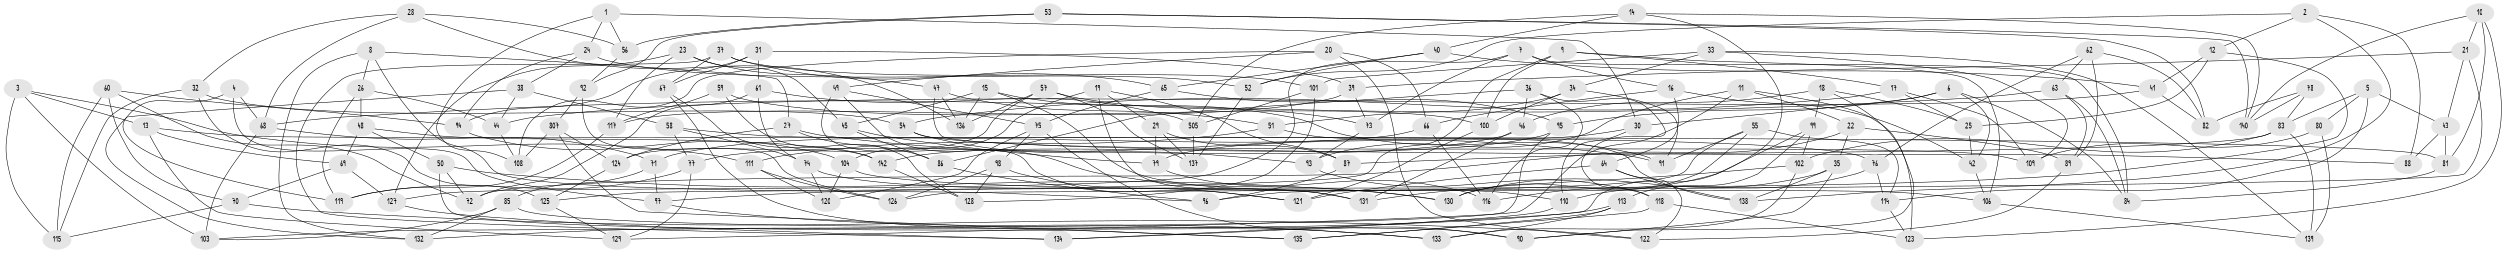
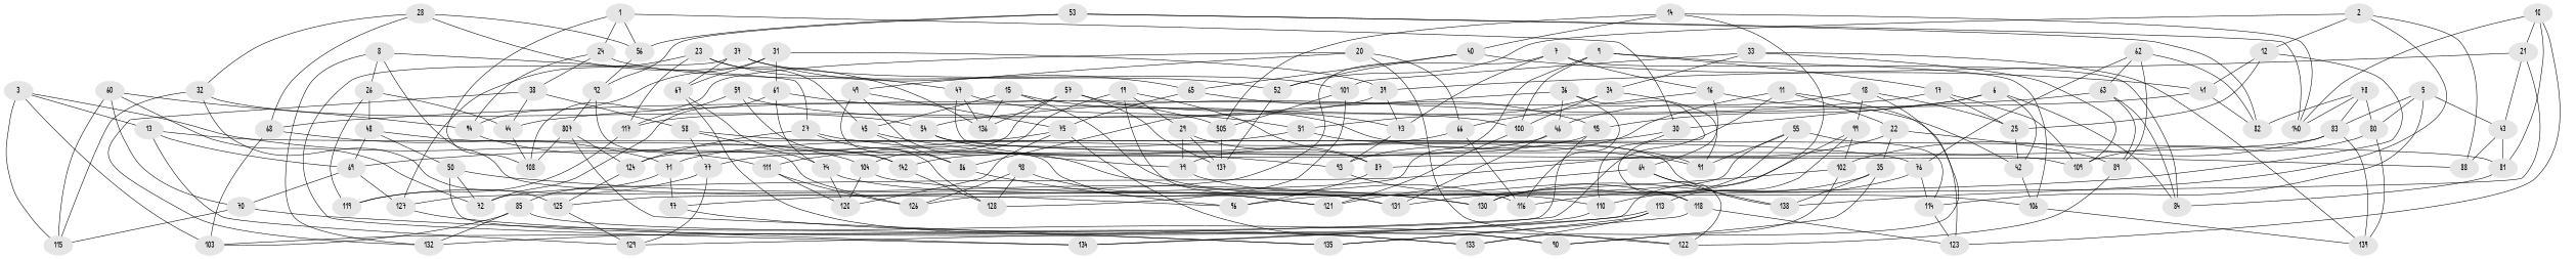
  graph {
    fontname="Patrick Hand"
    node [color=gray90 fontname="Patrick Hand" style=filled]
    edge [fontname="Patrick Hand"]
    1
    24
    30
    56
    108
    52
    38
    94
    110
    79
    92
    2
    12
    88
    138
    97
    25
    41
    137
    3
    13
    103
    111
    115
    81
    129
    69
    120
    126
-   4
    68
    119
    71
    133
    5
    43
    80
    83
    114
    109
    139
    87
    102
    123
    6
    42
    84
    95
    106
    n50 [label=142]
    7
    16
    73
    127
    64
    66
    93
    134
    8
    26
    27
    96
    132
    44
    48
    91
    86
    124
    9
    17
    100
    125
    54
    121
    10
    21
    140
    39
    11
    22
    35
    72
    89
    118
    82
    70
    14
    40
    n89 [label=505]
    65
    15
    45
    136
    122
    116
    18
    46
    90
    99
    131
    77
    113
    19
    29
    104
    20
    49
    130
    75
    117
    23
    47
    51
    58
    50
    28
    32
    31
    61
    67
    74
    33
    34
    101
    128
    36
    135
    37
    76
    98
    53
    n132 [label=807]
    55
    57
    59
    85
    60
    62
    63
    78
    1 -- 24
    1 -- 30
    1 -- 56
    1 -- 108
    24 -- 52
    24 -- 38
    24 -- 94
    30 -- 110
    30 -- 79
    56 -- 92
    52 -- 137
    38 -- 132
    38 -- 44
    38 -- 58
    94 -- 104
    110 -- 134
    79 -- 116
    92 -- 126
    92 -- n132
    2 -- 52
    2 -- 12
    2 -- 88
    2 -- 138
    12 -- 97
    12 -- 25
    12 -- 41
    97 -- 133
    25 -- 42
    41 -- 44
    41 -- 82
    3 -- 13
    3 -- 103
    3 -- 111
    3 -- 115
    13 -- 81
    13 -- 129
    13 -- 69
    111 -- 120
    111 -- 126
    81 -- 84
    69 -- 127
    69 -- 70
-   4 -- 97
-   4 -- 68
-   4 -- 119
    68 -- 103
    68 -- 71
    71 -- 97
    71 -- 85
    5 -- 43
    5 -- 80
    5 -- 83
    5 -- 114
    43 -- 88
    43 -- 81
    80 -- 109
    80 -- 139
    83 -- 139
    83 -- 87
    83 -- 102
    114 -- 123
    87 -- 96
    102 -- 133
    102 -- 131
    6 -- 30
    6 -- 42
    6 -- 84
    6 -- 95
    42 -- 106
    95 -- 103
    95 -- n50
    106 -- 139
    n50 -- 128
    7 -- 84
    7 -- 16
    7 -- 73
    7 -- 127
    16 -- 42
    16 -- 64
    16 -- 66
    73 -- 93
    127 -- 134
    64 -- 138
    64 -- 121
    64 -- 122
    66 -- 71
    66 -- 116
    93 -- 118
    8 -- 26
    8 -- 27
    8 -- 96
    8 -- 132
    26 -- 119
    26 -- 44
    26 -- 48
    27 -- 91
    27 -- 86
    27 -- 124
    44 -- 108
    48 -- 69
    48 -- n50
    48 -- 50
    86 -- 96
    124 -- 125
    9 -- 106
    9 -- 17
    9 -- 100
    9 -- 125
    17 -- 25
    17 -- 109
    17 -- 54
    100 -- 121
    125 -- 129
    54 -- 109
    54 -- 93
    10 -- 81
    10 -- 123
    10 -- 21
    10 -- 140
    21 -- 126
    21 -- 43
    21 -- 39
    39 -- 73
    39 -- 117
    11 -- 129
    11 -- 123
    11 -- 93
    11 -- 22
    22 -- 35
    22 -- 72
    22 -- 89
    35 -- 138
    35 -- 90
    35 -- 130
    89 -- 122
    118 -- 123
    118 -- 135
    70 -- 115
    70 -- 122
    14 -- 134
    14 -- 140
    14 -- 40
    14 -- n89
    40 -- 52
    40 -- 41
    40 -- 65
    n89 -- 137
    65 -- 95
    65 -- 75
    15 -- 110
    15 -- 91
    15 -- 45
    15 -- 136
    45 -- 79
    45 -- 86
    18 -- 25
    18 -- 46
    18 -- 90
    18 -- 99
    46 -- 131
    46 -- 77
    99 -- 102
    99 -- 116
    99 -- 113
    77 -- 129
    77 -- 119
    113 -- 133
    113 -- 132
    113 -- 135
    19 -- 87
    19 -- 131
    19 -- 29
    19 -- 104
    29 -- 79
    29 -- 137
    29 -- 87
    104 -- 120
    104 -- 106
    20 -- 108
    20 -- 66
    20 -- 122
    20 -- 49
    49 -- 121
    49 -- 130
    49 -- 75
    75 -- 120
    75 -- 90
-   75 -- 98
+   75 -- 69
    117 -- 119
    23 -- 127
    23 -- 45
    23 -- 117
    23 -- 47
    47 -- 88
    47 -- 136
    47 -- 51
    51 -- 138
    51 -- 111
    58 -- 77
    58 -- 74
    58 -- 76
    50 -- 72
    50 -- 130
    50 -- 135
    28 -- 56
    28 -- 68
    28 -- 136
    28 -- 32
    32 -- 115
    32 -- 125
    32 -- 54
    31 -- 94
    31 -- 39
    31 -- 61
    31 -- 67
    61 -- 72
    61 -- n89
    61 -- 74
    67 -- 133
    67 -- n50
    74 -- 120
    74 -- 131
    33 -- 109
    33 -- 139
    33 -- 34
    33 -- 101
    34 -- 91
    34 -- 100
    34 -- 51
    101 -- n89
    101 -- 128
    36 -- 86
    36 -- 118
    36 -- 116
    36 -- 46
    37 -- 134
    37 -- 65
    37 -- 67
    37 -- 101
    76 -- 110
    76 -- 114
    98 -- 126
    98 -- 121
    98 -- 128
    53 -- 56
    53 -- 92
    53 -- 140
    53 -- 82
    n132 -- 108
    n132 -- 124
    n132 -- 135
    55 -- 114
    55 -- 96
    55 -- 91
    55 -- 130
    57 -- 137
    57 -- 73
    57 -- 124
    57 -- 136
    59 -- 100
    59 -- 117
    59 -- 128
    85 -- 103
    85 -- 132
    85 -- 90
    60 -- 94
    60 -- 115
    60 -- 72
    60 -- 70
    62 -- 89
    62 -- 82
    62 -- 76
    62 -- 63
    63 -- 68
    63 -- 84
    63 -- 89
+   78 -- 80
    78 -- 83
    78 -- 140
    78 -- 82
  }
